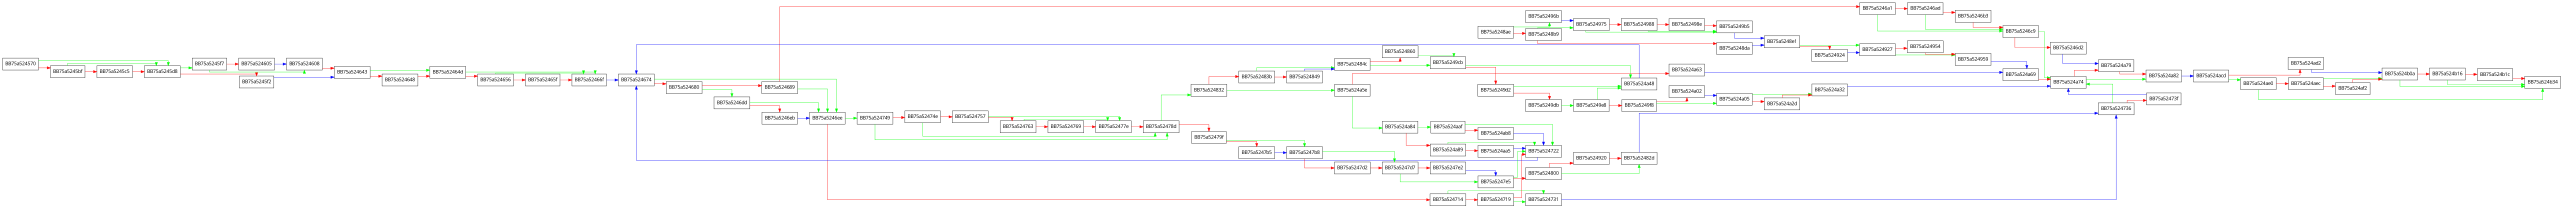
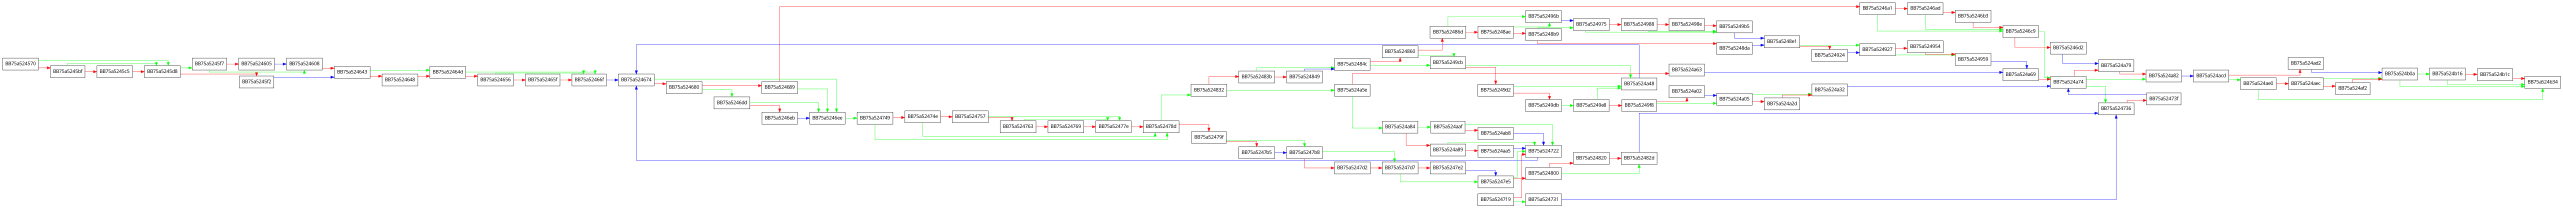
  digraph {
    fontname="Open Sans"
    rankdir=LR
    splines=ortho
    node [fontname="Open Sans" shape=box]
    edge [color=red fontname="Open Sans"]
    BB75a524570
    BB75a5245d8
    BB75a5245bf
    BB75a5245f7
    BB75a5245f2
    BB75a5245c5
    BB75a524608
    BB75a524605
    BB75a524643
    BB75a52464d
    BB75a524648
    BB75a52466f
    BB75a524656
    BB75a524674
    BB75a52465f
    BB75a5246ee
    BB75a524680
    BB75a524749
-   BB75a524714
    BB75a5246dd
    BB75a524689
    BB75a52478d
    BB75a52474e
    BB75a524731
    BB75a524719
    BB75a5246eb
    BB75a5246a1
    BB75a5246c9
    BB75a5246ad
    BB75a524a74
    BB75a5246d2
    BB75a5246b3
    BB75a524a82
    BB75a524a79
    BB75a524acd
    BB75a524832
    BB75a52479f
    BB75a524757
    BB75a524736
    BB75a524722
    BB75a52473f
    BB75a524a5e
    BB75a52483b
    BB75a5247b8
    BB75a5247b5
    BB75a52477e
    BB75a524763
    BB75a524769
    BB75a524a84
    BB75a524a63
    BB75a52484c
    BB75a524849
    BB75a5247d7
    BB75a5247d2
    BB75a5247e5
    BB75a5247e2
    BB75a524800
    BB75a52482d
-   BB75a524820 [label=BB75a524920]
+   BB75a524820
    BB75a524aaf
    BB75a524a89
    BB75a524a69
    BB75a5249cb
    BB75a524860
    BB75a524a48
    BB75a5249d2
+   BB75a52486d
    BB75a5249db
    BB75a52496b
    BB75a5248ae
    BB75a524975
    BB75a5248b9
    BB75a5249b5
    BB75a524988
    BB75a5248da
    BB75a5248e1
    BB75a52498e
    BB75a524927
    BB75a524924
    BB75a524959
    BB75a524954
    BB75a5249e8
    BB75a5249f8
    BB75a524a05
    BB75a524a02
    BB75a524a32
    BB75a524a2d
    BB75a524ab8
    BB75a524aa5
    BB75a524ae0
    BB75a524ad2
    BB75a524b34
    BB75a524aec
    BB75a524b0a
    BB75a524af2
    BB75a524b16
    BB75a524b1c
    BB75a524570 -> BB75a5245d8 [color=green]
    BB75a524570 -> BB75a5245bf
    BB75a5245d8 -> BB75a5245f7 [color=green]
    BB75a5245d8 -> BB75a5245f2
    BB75a5245bf -> BB75a5245d8 [color=green]
    BB75a5245bf -> BB75a5245c5
    BB75a5245f7 -> BB75a524608 [color=green]
    BB75a5245f7 -> BB75a524605
    BB75a5245f2 -> BB75a524643 [color=blue]
    BB75a5245c5 -> BB75a5245d8
    BB75a524608 -> BB75a524643
    BB75a524605 -> BB75a524608 [color=blue]
    BB75a524643 -> BB75a52464d [color=green]
    BB75a524643 -> BB75a524648
    BB75a52464d -> BB75a52466f [color=green]
    BB75a52464d -> BB75a524656
    BB75a524648 -> BB75a52464d
    BB75a52466f -> BB75a524674 [color=blue]
    BB75a524656 -> BB75a52466f [color=green]
    BB75a524656 -> BB75a52465f
    BB75a524674 -> BB75a5246ee [color=green]
    BB75a524674 -> BB75a524680
    BB75a52465f -> BB75a52466f
    BB75a5246ee -> BB75a524749 [color=green]
-   BB75a5246ee -> BB75a524714
    BB75a524680 -> BB75a5246dd [color=green]
    BB75a524680 -> BB75a524689
    BB75a524749 -> BB75a52478d [color=green]
    BB75a524749 -> BB75a52474e
-   BB75a524714 -> BB75a524731 [color=green]
-   BB75a524714 -> BB75a524719
    BB75a5246dd -> BB75a5246ee [color=green]
    BB75a5246dd -> BB75a5246eb
    BB75a524689 -> BB75a5246ee [color=green]
    BB75a524689 -> BB75a5246a1
    BB75a52478d -> BB75a524832 [color=green]
    BB75a52478d -> BB75a52479f
    BB75a52474e -> BB75a52478d [color=green]
    BB75a52474e -> BB75a524757
    BB75a524731 -> BB75a524736 [color=blue]
    BB75a524719 -> BB75a524731 [color=green]
    BB75a524719 -> BB75a524722
    BB75a5246eb -> BB75a5246ee [color=blue]
    BB75a5246a1 -> BB75a5246c9 [color=green]
    BB75a5246a1 -> BB75a5246ad
    BB75a5246c9 -> BB75a524a74 [color=green]
    BB75a5246c9 -> BB75a5246d2
    BB75a5246ad -> BB75a5246c9 [color=green]
    BB75a5246ad -> BB75a5246b3
    BB75a524a74 -> BB75a524a82 [color=green]
    BB75a524a74 -> BB75a524a79
    BB75a5246d2 -> BB75a524a79 [color=blue]
    BB75a5246b3 -> BB75a5246c9
    BB75a524a82 -> BB75a524acd [color=blue]
    BB75a524a79 -> BB75a524a82
    BB75a524acd -> BB75a524ae0 [color=green]
    BB75a524acd -> BB75a524ad2
    BB75a524832 -> BB75a524a5e [color=green]
    BB75a524832 -> BB75a52483b
    BB75a52479f -> BB75a5247b8 [color=green]
    BB75a52479f -> BB75a5247b5
    BB75a524757 -> BB75a52477e [color=green]
    BB75a524757 -> BB75a524763
-   BB75a524736 -> BB75a524a74 [color=green]
+   BB75a524a74 -> BB75a524736 [color=green]
    BB75a524736 -> BB75a52473f
    BB75a524722 -> BB75a524674 [color=blue]
    BB75a52473f -> BB75a524a74 [color=blue]
    BB75a524a5e -> BB75a524a84 [color=green]
    BB75a524a5e -> BB75a524a63
    BB75a52483b -> BB75a52484c [color=green]
    BB75a52483b -> BB75a524849
    BB75a5247b8 -> BB75a5247d7 [color=green]
    BB75a5247b8 -> BB75a5247d2
    BB75a5247b5 -> BB75a5247b8 [color=blue]
    BB75a52477e -> BB75a52478d
    BB75a524763 -> BB75a52477e [color=green]
    BB75a524763 -> BB75a524769
    BB75a524769 -> BB75a52477e
    BB75a524a84 -> BB75a524aaf [color=green]
    BB75a524a84 -> BB75a524a89
    BB75a524a63 -> BB75a524a69 [color=blue]
    BB75a52484c -> BB75a5249cb [color=green]
    BB75a52484c -> BB75a524860
    BB75a524849 -> BB75a52484c [color=blue]
    BB75a5247d7 -> BB75a5247e5 [color=green]
    BB75a5247d7 -> BB75a5247e2
    BB75a5247d2 -> BB75a5247d7
    BB75a5247e5 -> BB75a524722 [color=green]
    BB75a5247e5 -> BB75a524800
    BB75a5247e2 -> BB75a5247e5 [color=blue]
    BB75a524800 -> BB75a52482d [color=green]
    BB75a524800 -> BB75a524820
    BB75a52482d -> BB75a524736 [color=blue]
    BB75a524820 -> BB75a52482d
    BB75a524aaf -> BB75a524722 [color=green]
    BB75a524aaf -> BB75a524ab8
    BB75a524a89 -> BB75a524722 [color=green]
    BB75a524a89 -> BB75a524aa5
    BB75a524a69 -> BB75a524a74
    BB75a5249cb -> BB75a524a48 [color=green]
    BB75a5249cb -> BB75a5249d2
    BB75a524860 -> BB75a5249cb [color=green]
+   BB75a524860 -> BB75a52486d
    BB75a524a48 -> BB75a524674 [color=blue]
    BB75a5249d2 -> BB75a524a48 [color=green]
    BB75a5249d2 -> BB75a5249db
+   BB75a52486d -> BB75a52496b [color=green]
+   BB75a52486d -> BB75a5248ae
    BB75a5249db -> BB75a5249e8 [color=green]
    BB75a52496b -> BB75a524975 [color=blue]
    BB75a5248ae -> BB75a52496b [color=green]
    BB75a5248ae -> BB75a5248b9
    BB75a524975 -> BB75a5249b5 [color=green]
    BB75a524975 -> BB75a524988
    BB75a5248b9 -> BB75a524975 [color=green]
    BB75a5248b9 -> BB75a5248da
    BB75a5249b5 -> BB75a5248e1 [color=blue]
    BB75a524988 -> BB75a5249b5 [color=green]
    BB75a524988 -> BB75a52498e
    BB75a5248da -> BB75a5248e1 [color=blue]
    BB75a5248e1 -> BB75a524927 [color=green]
    BB75a5248e1 -> BB75a524924
    BB75a52498e -> BB75a5249b5
    BB75a524927 -> BB75a524959 [color=green]
    BB75a524927 -> BB75a524954
    BB75a524924 -> BB75a524927 [color=blue]
    BB75a524959 -> BB75a524a69 [color=blue]
    BB75a524954 -> BB75a524959
    BB75a5249e8 -> BB75a524a48 [color=green]
    BB75a5249e8 -> BB75a5249f8
    BB75a5249f8 -> BB75a524a05 [color=green]
    BB75a5249f8 -> BB75a524a02
    BB75a524a05 -> BB75a524a32 [color=green]
    BB75a524a05 -> BB75a524a2d
    BB75a524a02 -> BB75a524a05 [color=blue]
    BB75a524a32 -> BB75a524a74 [color=blue]
    BB75a524a2d -> BB75a524a32
    BB75a524ab8 -> BB75a524722 [color=blue]
    BB75a524aa5 -> BB75a524722 [color=blue]
    BB75a524ae0 -> BB75a524b34 [color=green]
    BB75a524ae0 -> BB75a524aec
    BB75a524ad2 -> BB75a524b0a [color=blue]
    BB75a524aec -> BB75a524b0a [color=green]
    BB75a524aec -> BB75a524af2
    BB75a524b0a -> BB75a524b34 [color=green]
-   BB75a524b0a -> BB75a524b16
+   BB75a524b0a -> BB75a524b16 [color=green]
    BB75a524af2 -> BB75a524b0a
    BB75a524b16 -> BB75a524b34 [color=green]
    BB75a524b16 -> BB75a524b1c
    BB75a524b1c -> BB75a524b34
  }
